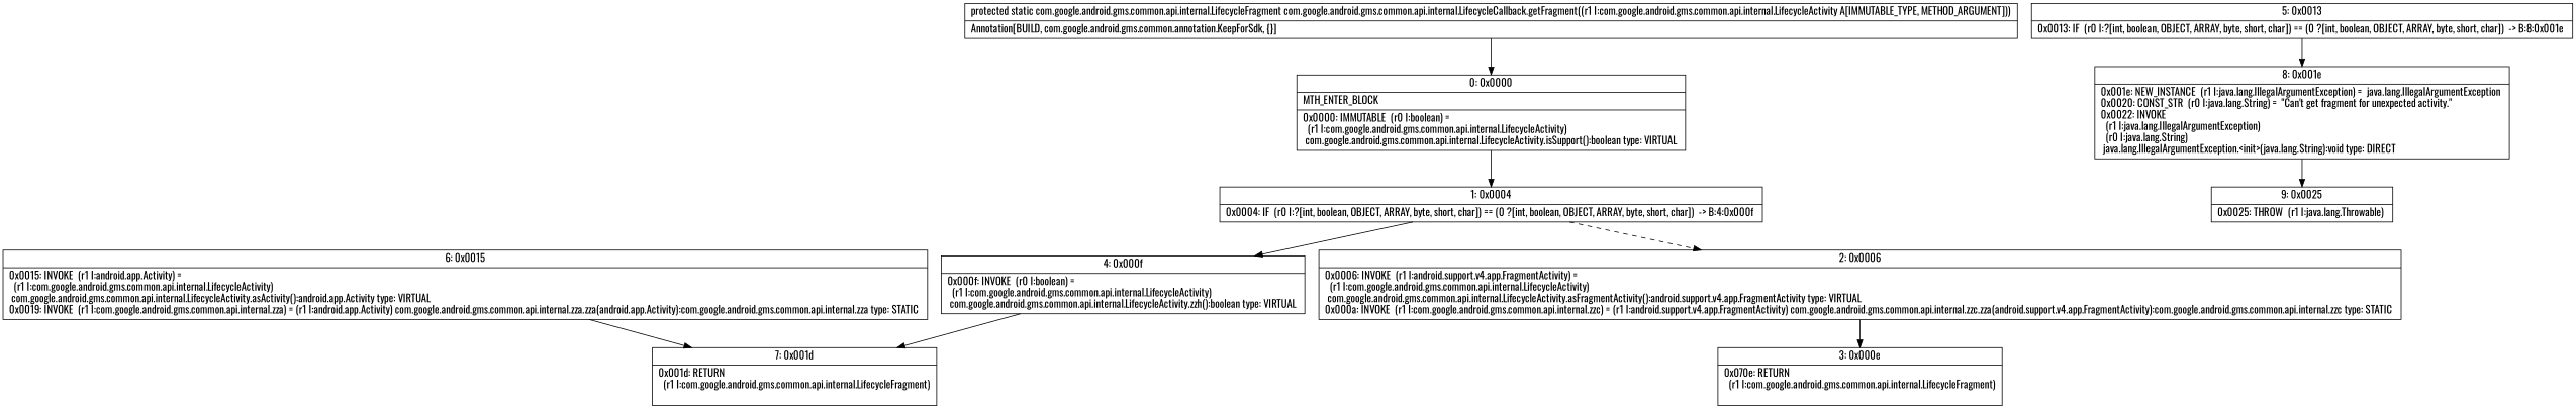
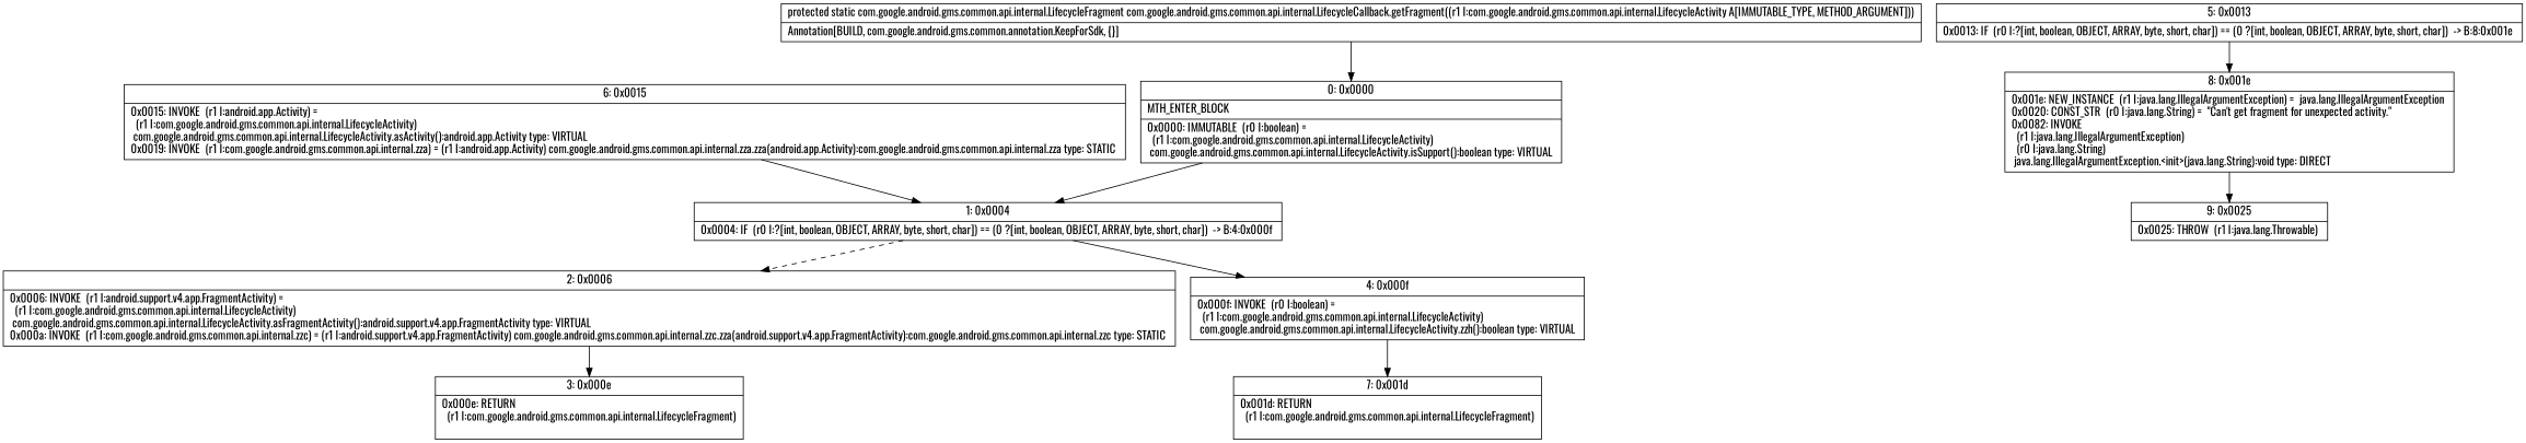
  digraph {
    fontname=Oswald
    node [fontname=Oswald shape=record]
    edge [fontname=Oswald]
    n1 [label="{0\:\ 0x0000|MTH_ENTER_BLOCK\l|0x0000: IMMUTABLE  (r0 I:boolean) = \l  (r1 I:com.google.android.gms.common.api.internal.LifecycleActivity)\l com.google.android.gms.common.api.internal.LifecycleActivity.isSupport():boolean type: VIRTUAL \l}"]
    n2 [label="{1\:\ 0x0004|0x0004: IF  (r0 I:?[int, boolean, OBJECT, ARRAY, byte, short, char]) == (0 ?[int, boolean, OBJECT, ARRAY, byte, short, char])  \-\> B:4:0x000f \l}"]
    n3 [label="{2\:\ 0x0006|0x0006: INVOKE  (r1 I:android.support.v4.app.FragmentActivity) = \l  (r1 I:com.google.android.gms.common.api.internal.LifecycleActivity)\l com.google.android.gms.common.api.internal.LifecycleActivity.asFragmentActivity():android.support.v4.app.FragmentActivity type: VIRTUAL \l0x000a: INVOKE  (r1 I:com.google.android.gms.common.api.internal.zzc) = (r1 I:android.support.v4.app.FragmentActivity) com.google.android.gms.common.api.internal.zzc.zza(android.support.v4.app.FragmentActivity):com.google.android.gms.common.api.internal.zzc type: STATIC \l}"]
    n4 [label="{4\:\ 0x000f|0x000f: INVOKE  (r0 I:boolean) = \l  (r1 I:com.google.android.gms.common.api.internal.LifecycleActivity)\l com.google.android.gms.common.api.internal.LifecycleActivity.zzh():boolean type: VIRTUAL \l}"]
-   n5 [label="{3\:\ 0x000e|0x070e: RETURN  \l  (r1 I:com.google.android.gms.common.api.internal.LifecycleFragment)\l \l}"]
+   n5 [label="{3\:\ 0x000e|0x000e: RETURN  \l  (r1 I:com.google.android.gms.common.api.internal.LifecycleFragment)\l \l}"]
    n6 [label="{7\:\ 0x001d|0x001d: RETURN  \l  (r1 I:com.google.android.gms.common.api.internal.LifecycleFragment)\l \l}"]
    n7 [label="{5\:\ 0x0013|0x0013: IF  (r0 I:?[int, boolean, OBJECT, ARRAY, byte, short, char]) == (0 ?[int, boolean, OBJECT, ARRAY, byte, short, char])  \-\> B:8:0x001e \l}"]
-   n8 [label="{8\:\ 0x001e|0x001e: NEW_INSTANCE  (r1 I:java.lang.IllegalArgumentException) =  java.lang.IllegalArgumentException \l0x0020: CONST_STR  (r0 I:java.lang.String) =  \"Can't get fragment for unexpected activity.\" \l0x0022: INVOKE  \l  (r1 I:java.lang.IllegalArgumentException)\l  (r0 I:java.lang.String)\l java.lang.IllegalArgumentException.\<init\>(java.lang.String):void type: DIRECT \l}"]
+   n8 [label="{8\:\ 0x001e|0x001e: NEW_INSTANCE  (r1 I:java.lang.IllegalArgumentException) =  java.lang.IllegalArgumentException \l0x0020: CONST_STR  (r0 I:java.lang.String) =  \"Can't get fragment for unexpected activity.\" \l0x0082: INVOKE  \l  (r1 I:java.lang.IllegalArgumentException)\l  (r0 I:java.lang.String)\l java.lang.IllegalArgumentException.\<init\>(java.lang.String):void type: DIRECT \l}"]
    n9 [label="{6\:\ 0x0015|0x0015: INVOKE  (r1 I:android.app.Activity) = \l  (r1 I:com.google.android.gms.common.api.internal.LifecycleActivity)\l com.google.android.gms.common.api.internal.LifecycleActivity.asActivity():android.app.Activity type: VIRTUAL \l0x0019: INVOKE  (r1 I:com.google.android.gms.common.api.internal.zza) = (r1 I:android.app.Activity) com.google.android.gms.common.api.internal.zza.zza(android.app.Activity):com.google.android.gms.common.api.internal.zza type: STATIC \l}"]
    n10 [label="{9\:\ 0x0025|0x0025: THROW  (r1 I:java.lang.Throwable) \l}"]
    n11 [label="{protected static com.google.android.gms.common.api.internal.LifecycleFragment com.google.android.gms.common.api.internal.LifecycleCallback.getFragment((r1 I:com.google.android.gms.common.api.internal.LifecycleActivity A[IMMUTABLE_TYPE, METHOD_ARGUMENT]))  | Annotation[BUILD, com.google.android.gms.common.annotation.KeepForSdk, \{\}]\l}"]
    n1 -> n2
    n2 -> n3 [style=dashed]
    n2 -> n4
    n3 -> n5
    n4 -> n6
    n7 -> n8
    n8 -> n10
-   n9 -> n6
+   n9 -> n2
    n11 -> n1
  }
